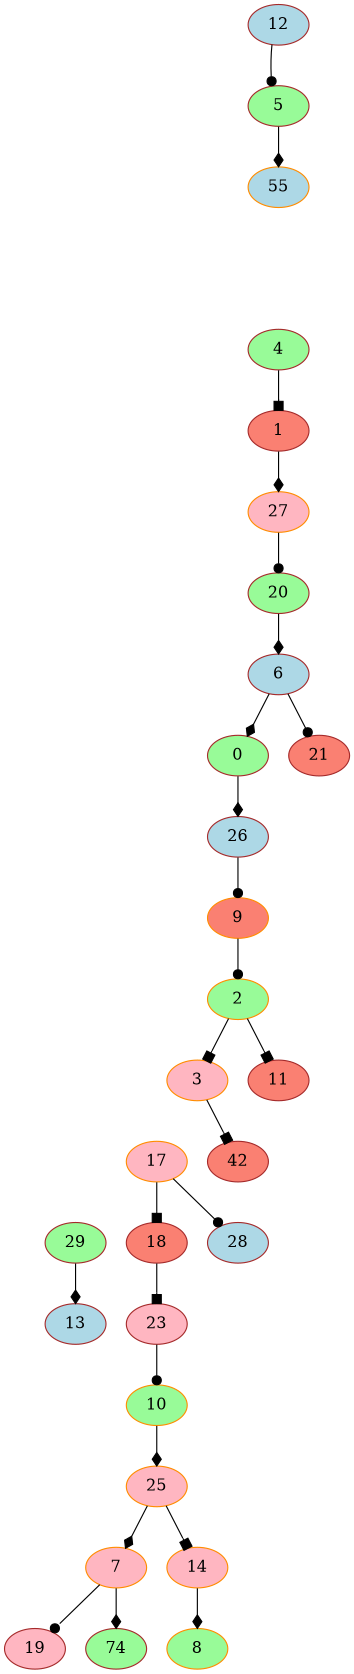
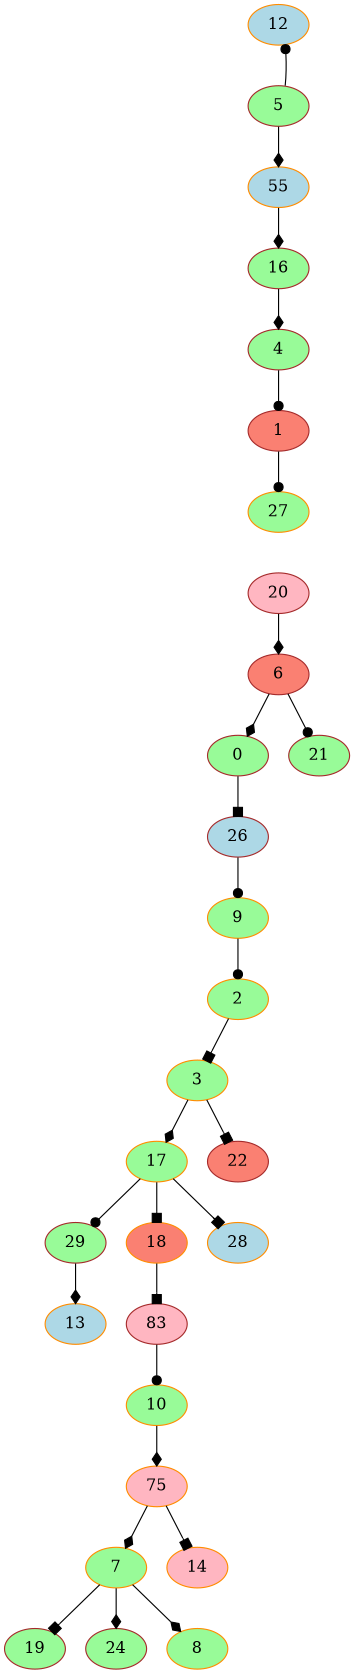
  digraph {
    node [color=brown fillcolor=palegreen style=filled]
    edge [arrowhead=diamond]
-   n1 [fillcolor=lightblue label=12]
+   n1 [color=darkorange fillcolor=lightblue label=12]
    n2 [label=5]
    n3 [color=darkorange fillcolor=lightblue label=55]
+   n4 [label=16]
    n5 [label=4]
    n6 [fillcolor=salmon label=1]
-   n7 [color=darkorange fillcolor=lightpink label=27]
-   n8 [label=20]
-   n9 [fillcolor=lightblue label=6]
+   n7 [color=darkorange label=27]
+   n8 [fillcolor=lightpink label=20]
+   n9 [fillcolor=salmon label=6]
    n10 [label=0]
-   n11 [fillcolor=salmon label=21]
+   n11 [label=21]
    n12 [fillcolor=lightblue label=26]
-   n13 [color=darkorange fillcolor=salmon label=9]
+   n13 [color=darkorange label=9]
    n14 [color=darkorange label=2]
-   n15 [color=darkorange fillcolor=lightpink label=3]
-   n16 [fillcolor=salmon label=11]
-   n17 [color=darkorange fillcolor=lightpink label=17]
-   n18 [fillcolor=salmon label=42]
+   n15 [color=darkorange label=3]
+   n17 [color=darkorange label=17]
+   n18 [fillcolor=salmon label=22]
    n19 [label=29]
-   n20 [fillcolor=salmon label=18]
-   n21 [fillcolor=lightblue label=28]
-   n22 [fillcolor=lightblue label=13]
-   n23 [fillcolor=lightpink label=23]
+   n20 [color=darkorange fillcolor=salmon label=18]
+   n21 [color=darkorange fillcolor=lightblue label=28]
+   n22 [color=darkorange fillcolor=lightblue label=13]
+   n23 [fillcolor=lightpink label=83]
    n24 [color=darkorange label=10]
-   n25 [color=darkorange fillcolor=lightpink label=25]
-   n26 [color=darkorange fillcolor=lightpink label=7]
+   n25 [color=darkorange fillcolor=lightpink label=75]
+   n26 [color=darkorange label=7]
    n27 [color=darkorange fillcolor=lightpink label=14]
-   n28 [fillcolor=lightpink label=19]
-   n29 [label=74]
+   n28 [label=19]
+   n29 [label=24]
    n30 [color=darkorange label=8]
-   n1 -> n2 [arrowhead=dot]
+   n2 -> n1 [arrowhead=dot]
    n2 -> n3
-   n5 -> n6 [arrowhead=box]
-   n6 -> n7
-   n7 -> n8 [arrowhead=dot]
+   n3 -> n4
+   n4 -> n5
+   n5 -> n6 [arrowhead=dot]
+   n6 -> n7 [arrowhead=dot]
    n8 -> n9
    n9 -> n10
    n9 -> n11 [arrowhead=dot]
-   n10 -> n12
+   n10 -> n12 [arrowhead=box]
    n12 -> n13 [arrowhead=dot]
    n13 -> n14 [arrowhead=dot]
    n14 -> n15 [arrowhead=box]
-   n14 -> n16 [arrowhead=box]
+   n15 -> n17
    n15 -> n18 [arrowhead=box]
+   n17 -> n19 [arrowhead=dot]
    n17 -> n20 [arrowhead=box]
-   n17 -> n21 [arrowhead=dot]
+   n17 -> n21 [arrowhead=box]
    n19 -> n22
    n20 -> n23 [arrowhead=box]
    n23 -> n24 [arrowhead=dot]
    n24 -> n25
    n25 -> n26
    n25 -> n27 [arrowhead=box]
-   n26 -> n28 [arrowhead=dot]
+   n26 -> n28 [arrowhead=box]
    n26 -> n29
-   n27 -> n30
+   n26 -> n30
  }
